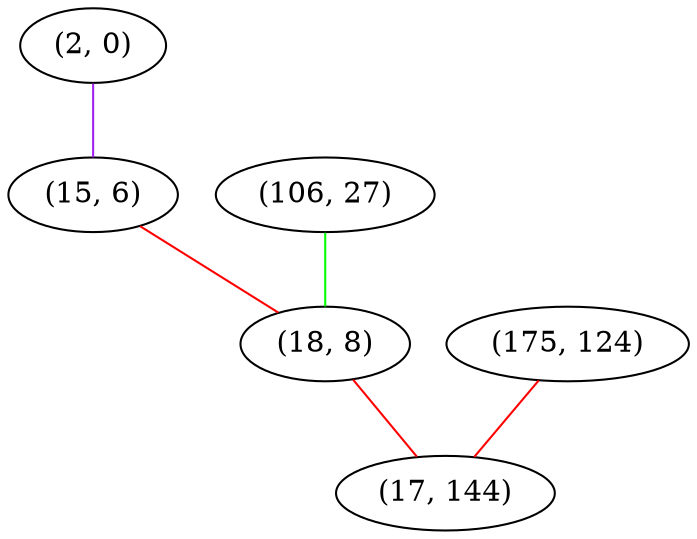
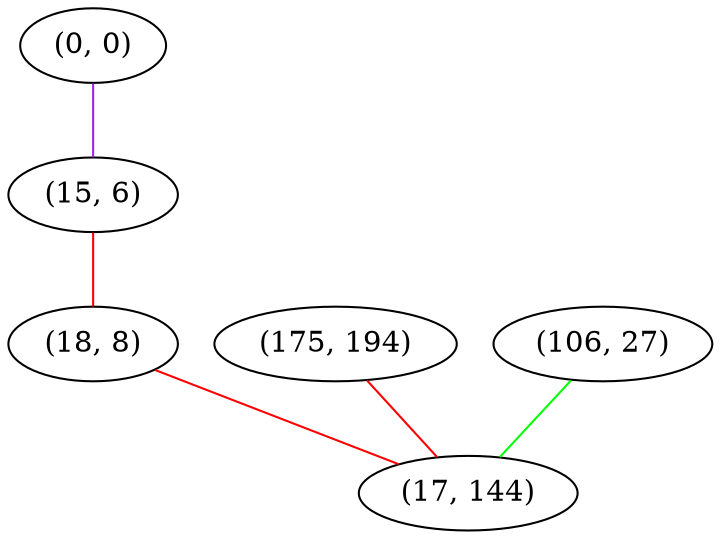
  graph {
    edge [color=red weight=1]
-   "(0, 0)" [label="(2, 0)"]
+   "(0, 0)"
    "(15, 6)"
    "(18, 8)"
-   "(175, 124)"
+   "(175, 124)" [label="(175, 194)"]
    "(17, 144)"
    "(106, 27)"
    "(0, 0)" -- "(15, 6)" [color=purple weight=4]
    "(15, 6)" -- "(18, 8)"
    "(18, 8)" -- "(17, 144)"
    "(175, 124)" -- "(17, 144)"
-   "(106, 27)" -- "(18, 8)" [color=green weight=2]
+   "(106, 27)" -- "(17, 144)" [color=green weight=2]
  }
